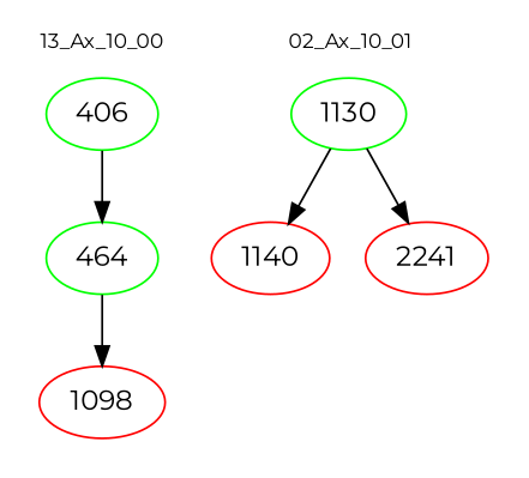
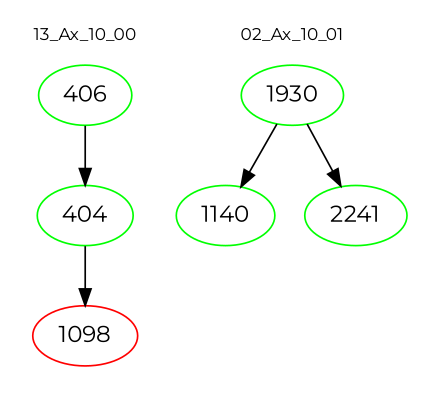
  digraph {
    fontname=Montserrat
    node [color=green fontname=Montserrat]
    edge [color=black fontname=Montserrat]
    n1 [label=406]
-   n2 [label=464]
+   n2 [label=404]
    n3 [color=red label=1098]
-   n4 [color=red label=1140]
-   n5 [label=1130]
-   n6 [color=red label=2241]
+   n4 [label=1140]
+   n5 [label=1930]
+   n6 [label=2241]
    subgraph cluster_1 {
      color=white
      fontsize=10
      label="13_Ax_10_00"
      n1
      n2
      n3
    }
    subgraph cluster_2 {
      color=white
      fontsize=10
      label="02_Ax_10_01"
      n4
      n5
      n6
    }
    n1 -> n2
    n2 -> n3
    n5 -> n4
    n5 -> n6
  }
